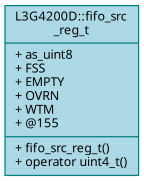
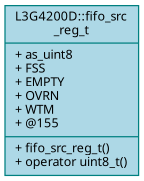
  digraph {
    fontname="Noto Sans"
-   n1 [color=teal fillcolor=lightblue fontcolor=black fontname="Noto Sans" fontsize=10 height=0.2 label="{L3G4200D::fifo_src\l_reg_t\n|+ as_uint8\l+ FSS\l+ EMPTY\l+ OVRN\l+ WTM\l+ @155\l|+ fifo_src_reg_t()\l+ operator uint4_t()\l}" shape=record style=filled width=0.4]
+   n1 [color=teal fillcolor=lightblue fontcolor=black fontname="Noto Sans" fontsize=10 height=0.2 label="{L3G4200D::fifo_src\l_reg_t\n|+ as_uint8\l+ FSS\l+ EMPTY\l+ OVRN\l+ WTM\l+ @155\l|+ fifo_src_reg_t()\l+ operator uint8_t()\l}" shape=record style=filled width=0.4]
  }
